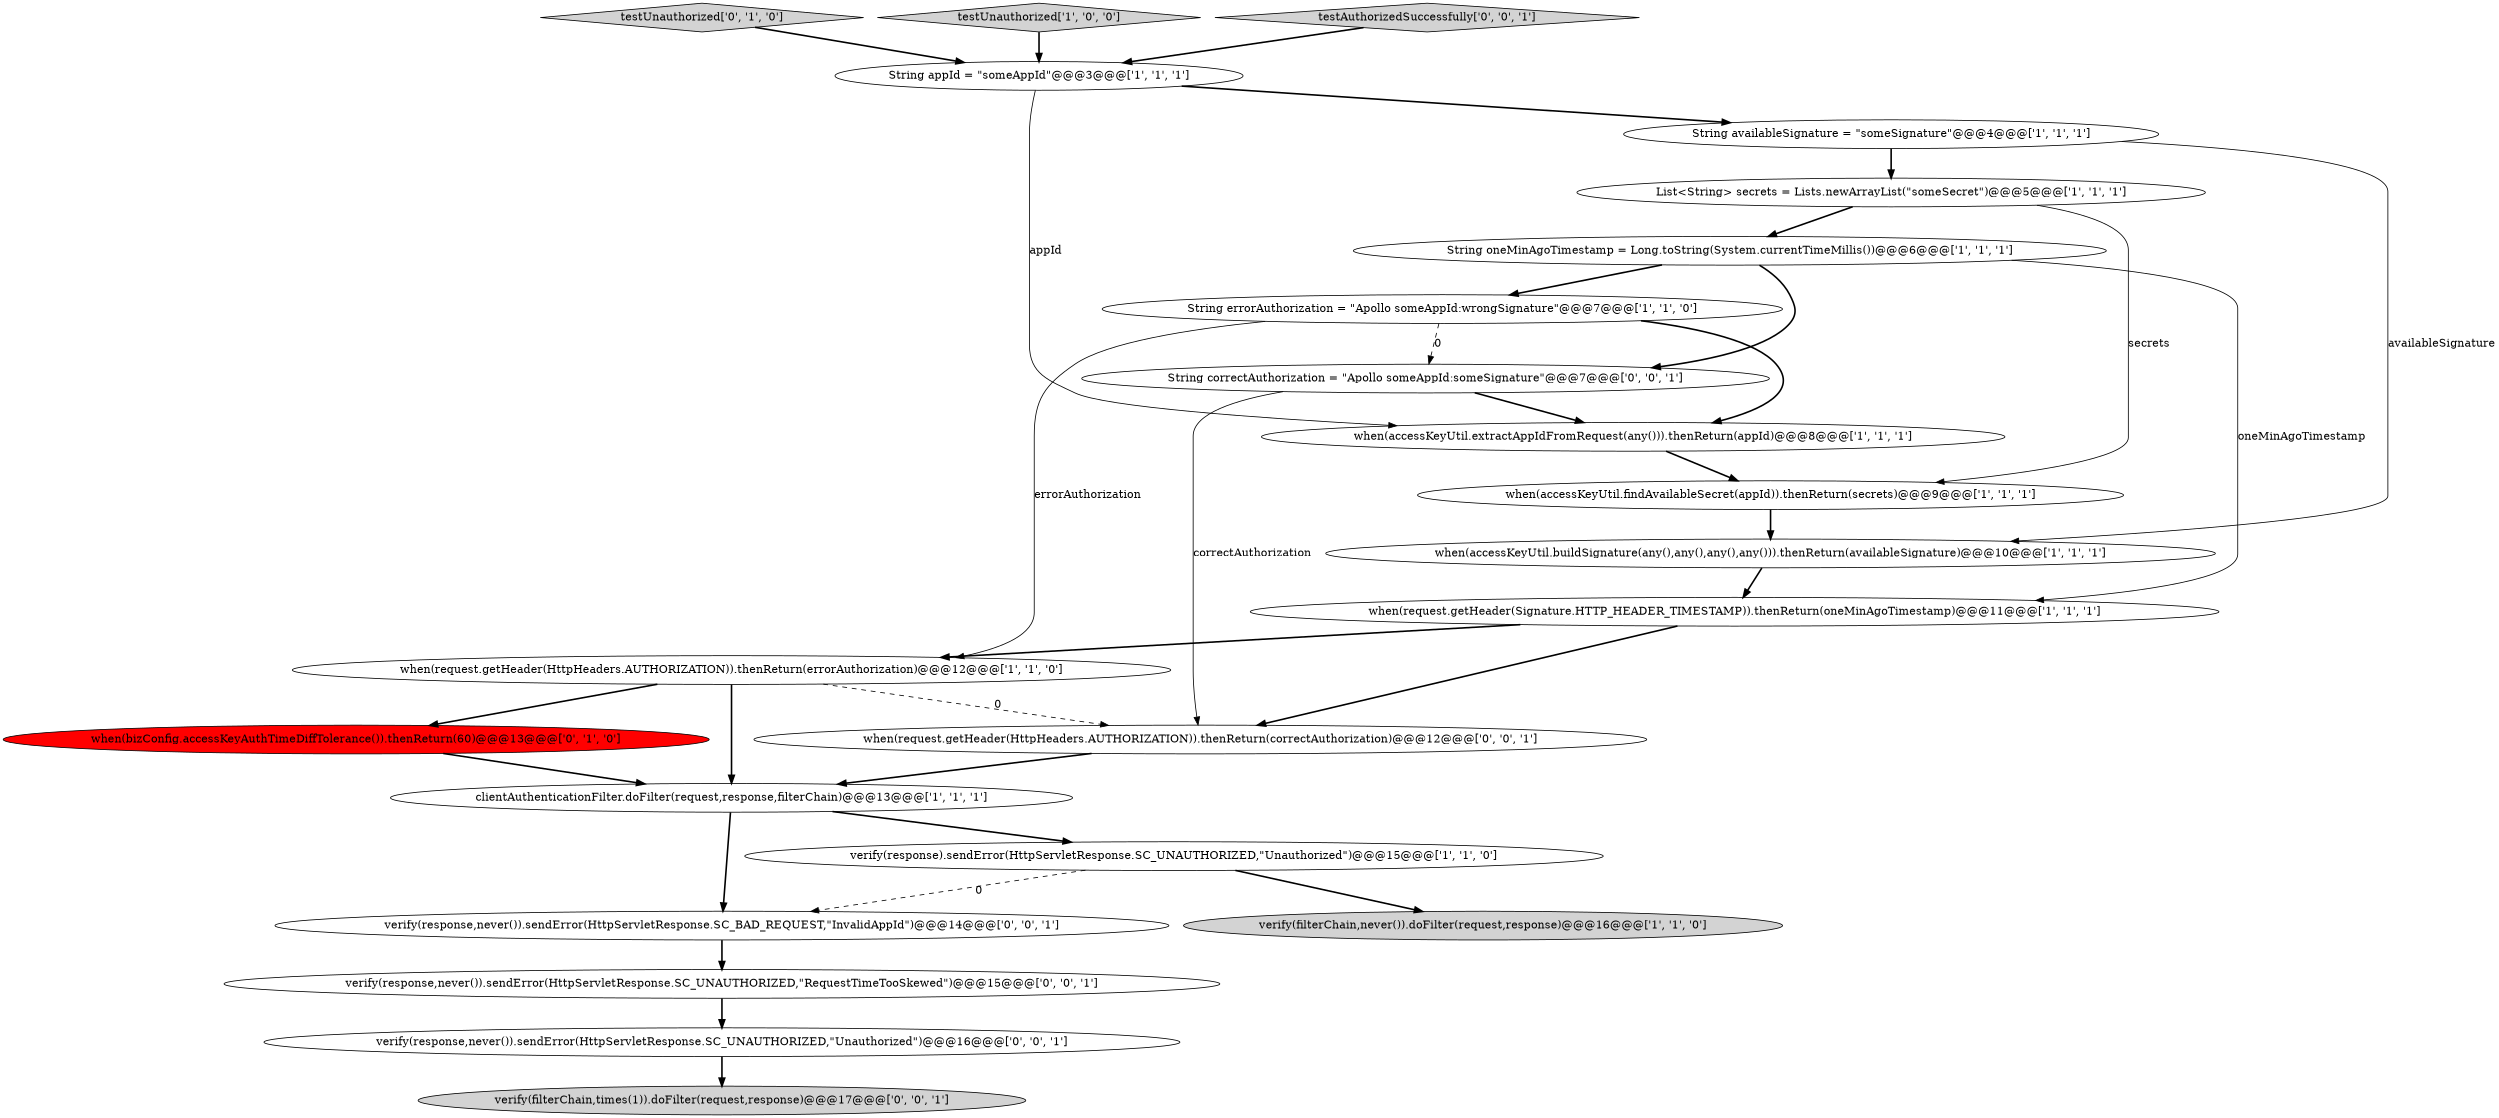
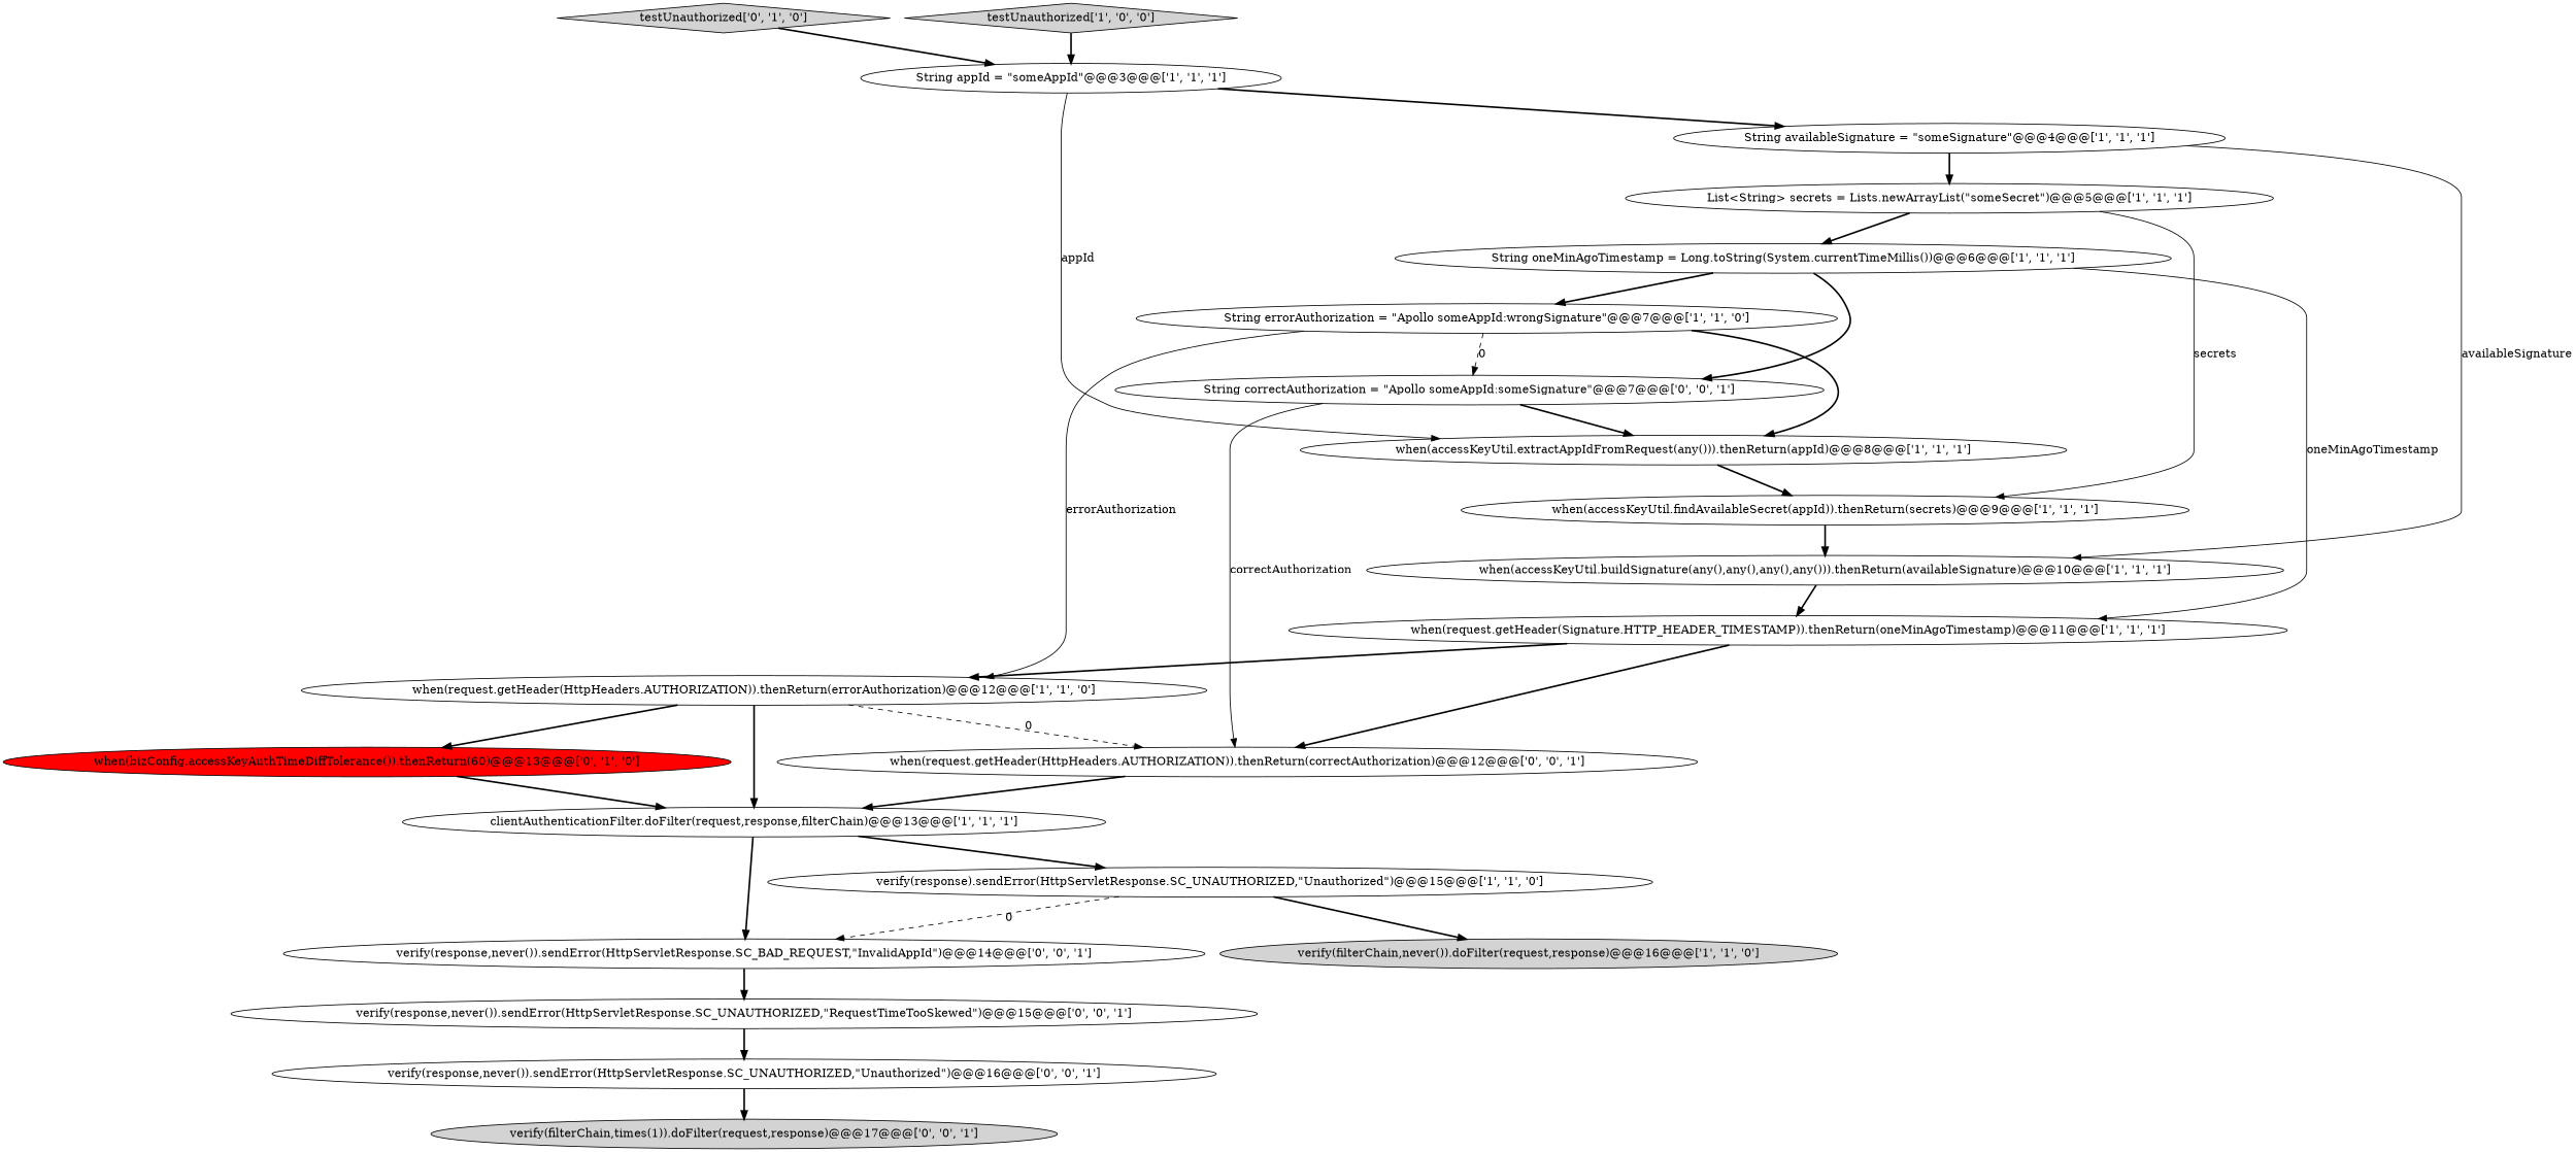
  digraph {
    node [fillcolor=white shape=ellipse style=filled]
    edge [style=bold]
    n1 [label="String correctAuthorization = \"Apollo someAppId:someSignature\"@@@7@@@['0', '0', '1']"]
    n2 [label="when(accessKeyUtil.extractAppIdFromRequest(any())).thenReturn(appId)@@@8@@@['1', '1', '1']"]
    n3 [label="when(request.getHeader(HttpHeaders.AUTHORIZATION)).thenReturn(correctAuthorization)@@@12@@@['0', '0', '1']"]
    n4 [fillcolor=lightgray label="verify(filterChain,never()).doFilter(request,response)@@@16@@@['1', '1', '0']"]
    n5 [label="when(accessKeyUtil.findAvailableSecret(appId)).thenReturn(secrets)@@@9@@@['1', '1', '1']"]
    n6 [label="String availableSignature = \"someSignature\"@@@4@@@['1', '1', '1']"]
    n7 [label="when(accessKeyUtil.buildSignature(any(),any(),any(),any())).thenReturn(availableSignature)@@@10@@@['1', '1', '1']"]
    n8 [label="List<String> secrets = Lists.newArrayList(\"someSecret\")@@@5@@@['1', '1', '1']"]
    n9 [label="when(request.getHeader(HttpHeaders.AUTHORIZATION)).thenReturn(errorAuthorization)@@@12@@@['1', '1', '0']"]
    n10 [label="clientAuthenticationFilter.doFilter(request,response,filterChain)@@@13@@@['1', '1', '1']"]
    n11 [fillcolor=red label="when(bizConfig.accessKeyAuthTimeDiffTolerance()).thenReturn(60)@@@13@@@['0', '1', '0']"]
    n12 [label="verify(response,never()).sendError(HttpServletResponse.SC_UNAUTHORIZED,\"Unauthorized\")@@@16@@@['0', '0', '1']"]
    n13 [fillcolor=lightgray label="verify(filterChain,times(1)).doFilter(request,response)@@@17@@@['0', '0', '1']"]
    n14 [label="String errorAuthorization = \"Apollo someAppId:wrongSignature\"@@@7@@@['1', '1', '0']"]
    n15 [label="when(request.getHeader(Signature.HTTP_HEADER_TIMESTAMP)).thenReturn(oneMinAgoTimestamp)@@@11@@@['1', '1', '1']"]
    n16 [label="String oneMinAgoTimestamp = Long.toString(System.currentTimeMillis())@@@6@@@['1', '1', '1']"]
    n17 [label="verify(response,never()).sendError(HttpServletResponse.SC_BAD_REQUEST,\"InvalidAppId\")@@@14@@@['0', '0', '1']"]
    n18 [label="verify(response).sendError(HttpServletResponse.SC_UNAUTHORIZED,\"Unauthorized\")@@@15@@@['1', '1', '0']"]
    n19 [label="verify(response,never()).sendError(HttpServletResponse.SC_UNAUTHORIZED,\"RequestTimeTooSkewed\")@@@15@@@['0', '0', '1']"]
    n20 [fillcolor=lightgray label="testUnauthorized['0', '1', '0']" shape=diamond]
    n21 [label="String appId = \"someAppId\"@@@3@@@['1', '1', '1']"]
    n22 [fillcolor=lightgray label="testUnauthorized['1', '0', '0']" shape=diamond]
-   n23 [fillcolor=lightgray label="testAuthorizedSuccessfully['0', '0', '1']" shape=diamond]
    n1 -> n2
    n1 -> n3 [label=correctAuthorization style=solid]
    n2 -> n5
    n3 -> n10
    n5 -> n7
    n6 -> n7 [label=availableSignature style=solid]
    n6 -> n8
    n7 -> n15
    n8 -> n5 [label=secrets style=solid]
    n8 -> n16
    n9 -> n3 [label=0 style=dashed]
    n9 -> n10
    n9 -> n11
    n10 -> n17
    n10 -> n18
    n11 -> n10
    n12 -> n13
    n14 -> n1 [label=0 style=dashed]
    n14 -> n2
    n14 -> n9 [label=errorAuthorization style=solid]
    n15 -> n3
    n15 -> n9
    n16 -> n1
    n16 -> n14
    n16 -> n15 [label=oneMinAgoTimestamp style=solid]
    n17 -> n19
    n18 -> n4
    n18 -> n17 [label=0 style=dashed]
    n19 -> n12
    n20 -> n21
    n21 -> n2 [label=appId style=solid]
    n21 -> n6
    n22 -> n21
-   n23 -> n21
  }
